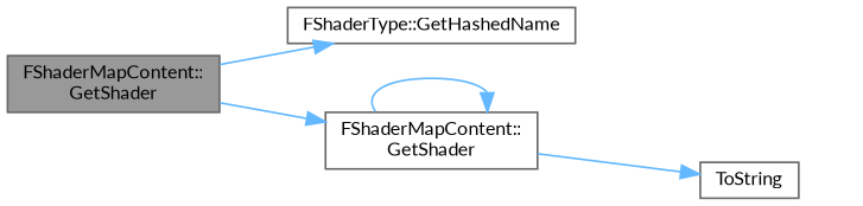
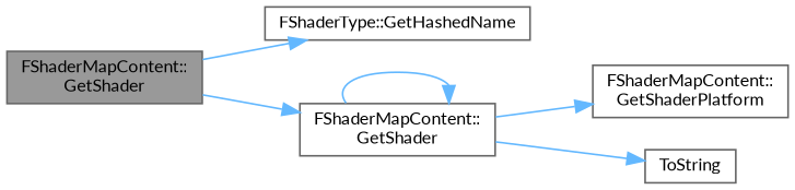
  digraph {
    rankdir=LR
    fontname=Lato
    node [color=grey40 fillcolor=white fontname=Lato fontsize=10 shape=box style=filled]
    edge [color=steelblue1 fontname=Lato fontsize=10 labelfontname=Helvetica labelfontsize=10 style=solid]
    n1 [color=gray40 fillcolor=grey60 fontcolor=black height=0.2 label="FShaderMapContent::\lGetShader" width=0.4]
    n2 [height=0.2 label="FShaderType::GetHashedName" width=0.4]
    n3 [height=0.2 label="FShaderMapContent::\lGetShader" width=0.4]
+   n4 [height=0.2 label="FShaderMapContent::\lGetShaderPlatform" width=0.4]
    n5 [height=0.2 label=ToString width=0.4]
    n1 -> n2
    n1 -> n3
    n3 -> n3
+   n3 -> n4
    n3 -> n5
  }
